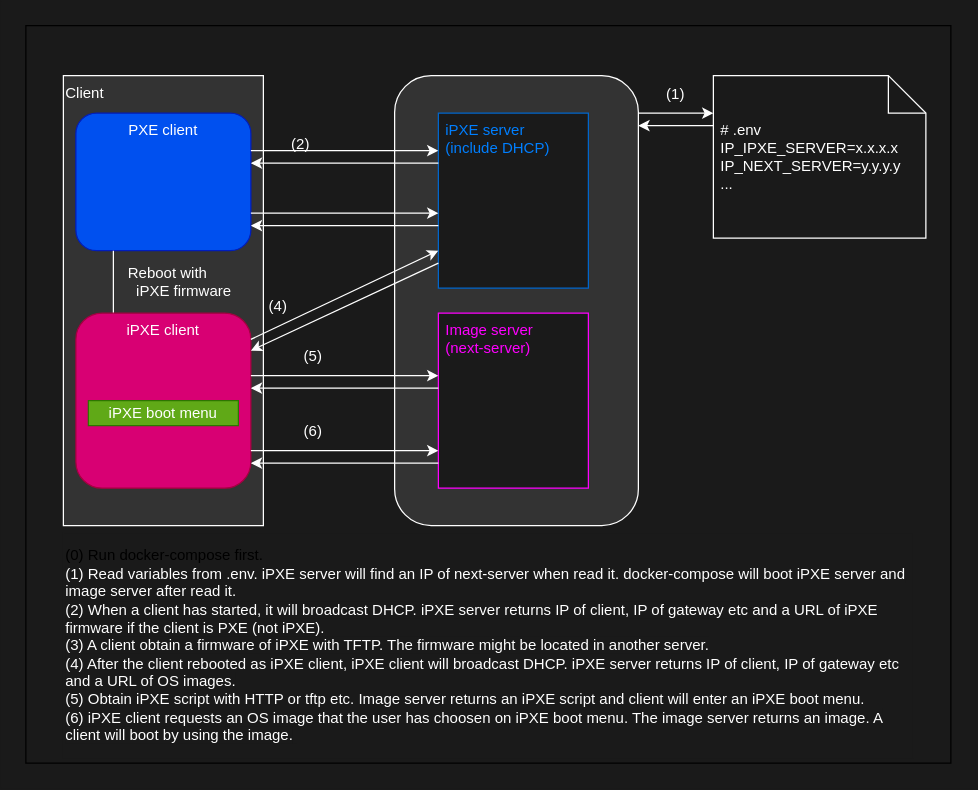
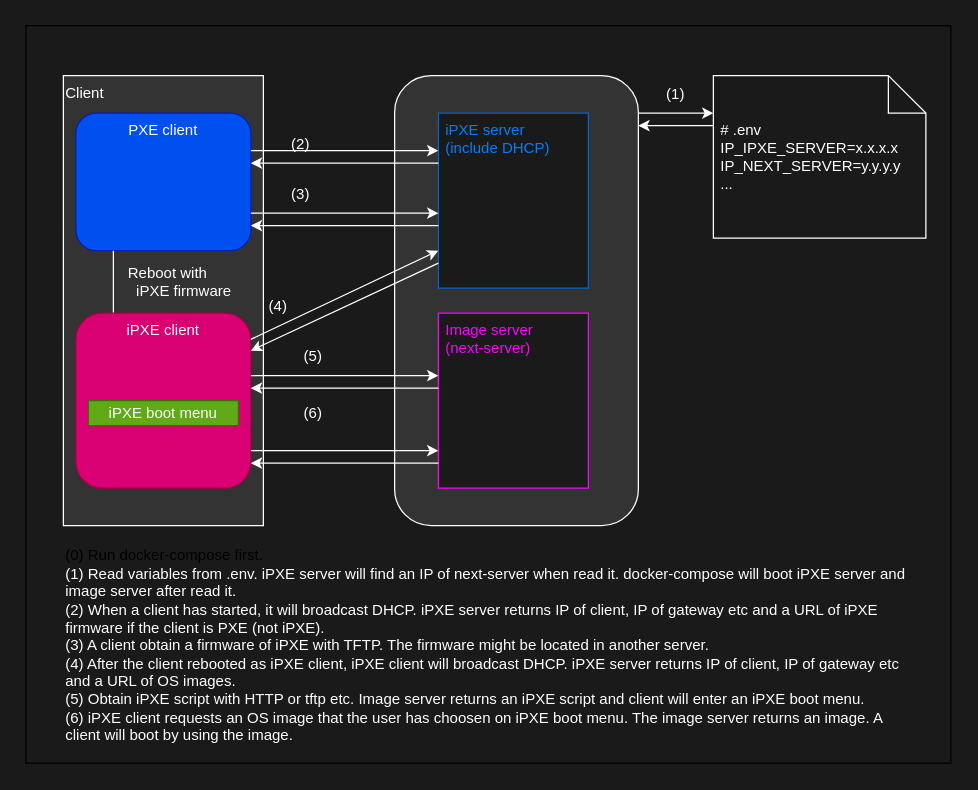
  <mxCell id="0" />
  <mxCell id="1" parent="0" />
  <mxCell id="2" value="" style="rounded=0;whiteSpace=wrap;html=1;fillColor=#1A1A1A;" parent="1" vertex="1"><mxGeometry x="20" y="20" width="740" height="590" as="geometry" /></mxCell>
  <mxCell id="3" value="" style="rounded=1;whiteSpace=wrap;html=1;align=left;fillColor=#333333;strokeColor=#FFFFFF;" parent="1" vertex="1"><mxGeometry x="315" y="60" width="195" height="360" as="geometry" /></mxCell>
  <mxCell id="4" value="&lt;font color=&quot;#ffffff&quot;&gt;Client&lt;/font&gt;" style="rounded=0;whiteSpace=wrap;html=1;horizontal=1;align=left;verticalAlign=top;fillColor=#333333;strokeColor=#FFFFFF;" parent="1" vertex="1"><mxGeometry x="50" y="60" width="160" height="360" as="geometry" /></mxCell>
  <mxCell id="5" value="PXE client" style="rounded=1;whiteSpace=wrap;html=1;verticalAlign=top;align=center;spacingLeft=0;fillColor=#0050ef;fontColor=#ffffff;strokeColor=#001DBC;" parent="1" vertex="1"><mxGeometry x="60" y="90" width="140" height="110" as="geometry" /></mxCell>
  <mxCell id="6" value="&lt;font color=&quot;#ffffff&quot;&gt;# .env&lt;br&gt;IP_IPXE_SERVER=x.x.x.x&lt;br&gt;IP_NEXT_SERVER=y.y.y.y&lt;br&gt;...&lt;/font&gt;" style="shape=note;whiteSpace=wrap;html=1;backgroundOutline=1;darkOpacity=0.05;align=left;spacingLeft=4;fillColor=#1A1A1A;strokeColor=#FFFFFF;" parent="1" vertex="1"><mxGeometry x="570" y="60" width="170" height="130" as="geometry" /></mxCell>
  <mxCell id="7" value="" style="endArrow=classic;html=1;rounded=0;strokeColor=#FFFFFF;" parent="1" edge="1"><mxGeometry width="50" height="50" relative="1" as="geometry"><mxPoint x="510" y="90" as="sourcePoint" /><mxPoint x="570" y="90" as="targetPoint" /></mxGeometry></mxCell>
  <mxCell id="8" value="&lt;font color=&quot;#ffffff&quot; style=&quot;font-size: 12px;&quot;&gt;(1)&lt;/font&gt;" style="text;html=1;strokeColor=none;fillColor=none;align=center;verticalAlign=middle;whiteSpace=wrap;rounded=0;" parent="1" vertex="1"><mxGeometry x="520" y="60" width="40" height="30" as="geometry" /></mxCell>
  <mxCell id="9" value="" style="endArrow=classic;html=1;rounded=0;strokeColor=#FFFFFF;" parent="1" edge="1"><mxGeometry width="50" height="50" relative="1" as="geometry"><mxPoint x="570" y="100" as="sourcePoint" /><mxPoint x="510" y="100" as="targetPoint" /></mxGeometry></mxCell>
  <mxCell id="10" value="&lt;font color=&quot;#007fff&quot;&gt;iPXE server&lt;br&gt;(include DHCP)&lt;br&gt;&lt;/font&gt;" style="rounded=0;whiteSpace=wrap;html=1;verticalAlign=top;align=left;spacingLeft=4;strokeColor=#0066CC;fillColor=#1A1A1A;" parent="1" vertex="1"><mxGeometry x="350" y="90" width="120" height="140" as="geometry" /></mxCell>
  <mxCell id="11" value="&lt;font color=&quot;#ff00ff&quot;&gt;Image server&lt;br&gt;(next-server)&lt;/font&gt;" style="rounded=0;whiteSpace=wrap;html=1;verticalAlign=top;align=left;spacingLeft=4;strokeColor=#FF00FF;fillColor=#1A1A1A;" parent="1" vertex="1"><mxGeometry x="350" y="250" width="120" height="140" as="geometry" /></mxCell>
  <mxCell id="12" value="&lt;font color=&quot;#ffffff&quot; style=&quot;font-size: 12px;&quot;&gt;(2)&lt;/font&gt;" style="text;html=1;strokeColor=none;fillColor=none;align=center;verticalAlign=middle;whiteSpace=wrap;rounded=0;" parent="1" vertex="1"><mxGeometry x="220" y="100" width="40" height="30" as="geometry" /></mxCell>
  <mxCell id="13" value="" style="endArrow=classic;html=1;rounded=0;strokeColor=#FFFFFF;" parent="1" edge="1"><mxGeometry width="50" height="50" relative="1" as="geometry"><mxPoint x="200" y="120" as="sourcePoint" /><mxPoint x="350" y="120" as="targetPoint" /></mxGeometry></mxCell>
  <mxCell id="14" value="" style="endArrow=classic;html=1;rounded=0;strokeColor=#FFFFFF;fillColor=#f5f5f5;" parent="1" edge="1"><mxGeometry width="50" height="50" relative="1" as="geometry"><mxPoint x="350" y="130" as="sourcePoint" /><mxPoint x="200" y="130" as="targetPoint" /></mxGeometry></mxCell>
+ <mxCell id="15" value="&lt;font color=&quot;#ffffff&quot; style=&quot;font-size: 12px;&quot;&gt;(3)&lt;/font&gt;" style="text;html=1;strokeColor=none;fillColor=none;align=center;verticalAlign=middle;whiteSpace=wrap;rounded=0;" parent="1" vertex="1"><mxGeometry x="220" y="140" width="40" height="30" as="geometry" /></mxCell>
  <mxCell id="16" value="" style="endArrow=classic;html=1;rounded=0;strokeColor=#FFFFFF;" parent="1" edge="1"><mxGeometry width="50" height="50" relative="1" as="geometry"><mxPoint x="200" y="170" as="sourcePoint" /><mxPoint x="350" y="170" as="targetPoint" /></mxGeometry></mxCell>
  <mxCell id="17" value="" style="endArrow=classic;html=1;rounded=0;strokeColor=#FFFFFF;" parent="1" edge="1"><mxGeometry width="50" height="50" relative="1" as="geometry"><mxPoint x="350" y="180" as="sourcePoint" /><mxPoint x="200" y="180" as="targetPoint" /></mxGeometry></mxCell>
  <mxCell id="18" value="" style="endArrow=classic;html=1;rounded=0;strokeColor=#FFFFFF;" parent="1" edge="1"><mxGeometry width="50" height="50" relative="1" as="geometry"><mxPoint x="90" y="200" as="sourcePoint" /><mxPoint x="90" y="260" as="targetPoint" /></mxGeometry></mxCell>
  <mxCell id="19" value="&lt;font color=&quot;#ffffff&quot;&gt;Reboot with &lt;br&gt;&amp;nbsp; iPXE firmware&lt;/font&gt;" style="text;html=1;strokeColor=none;fillColor=none;align=left;verticalAlign=middle;whiteSpace=wrap;rounded=0;" parent="1" vertex="1"><mxGeometry x="100" y="210" width="110" height="30" as="geometry" /></mxCell>
  <mxCell id="20" value="iPXE client" style="rounded=1;whiteSpace=wrap;html=1;verticalAlign=top;align=center;spacingLeft=0;fillColor=#d80073;fontColor=#ffffff;strokeColor=#A50040;" parent="1" vertex="1"><mxGeometry x="60" y="250" width="140" height="140" as="geometry" /></mxCell>
  <mxCell id="21" value="&lt;font color=&quot;#ffffff&quot; style=&quot;font-size: 12px;&quot;&gt;(4)&lt;/font&gt;" style="text;html=1;strokeColor=none;fillColor=none;align=center;verticalAlign=middle;whiteSpace=wrap;rounded=0;" parent="1" vertex="1"><mxGeometry x="202" y="230" width="40" height="30" as="geometry" /></mxCell>
  <mxCell id="22" value="" style="endArrow=classic;html=1;rounded=0;strokeColor=#FFFFFF;" parent="1" edge="1"><mxGeometry width="50" height="50" relative="1" as="geometry"><mxPoint x="200" y="271" as="sourcePoint" /><mxPoint x="350" y="200" as="targetPoint" /></mxGeometry></mxCell>
  <mxCell id="23" value="" style="endArrow=classic;html=1;rounded=0;strokeColor=#FFFFFF;" parent="1" edge="1"><mxGeometry width="50" height="50" relative="1" as="geometry"><mxPoint x="350" y="210" as="sourcePoint" /><mxPoint x="200" y="280" as="targetPoint" /></mxGeometry></mxCell>
  <mxCell id="24" value="&lt;font color=&quot;#ffffff&quot; style=&quot;font-size: 12px;&quot;&gt;(5)&lt;/font&gt;" style="text;html=1;strokeColor=none;fillColor=none;align=center;verticalAlign=middle;whiteSpace=wrap;rounded=0;" parent="1" vertex="1"><mxGeometry x="230" y="270" width="40" height="30" as="geometry" /></mxCell>
  <mxCell id="25" value="" style="endArrow=classic;html=1;rounded=0;strokeColor=#FFFFFF;" parent="1" edge="1"><mxGeometry width="50" height="50" relative="1" as="geometry"><mxPoint x="200" y="300" as="sourcePoint" /><mxPoint x="350" y="300" as="targetPoint" /></mxGeometry></mxCell>
  <mxCell id="26" value="" style="endArrow=classic;html=1;rounded=0;strokeColor=#FFFFFF;" parent="1" edge="1"><mxGeometry width="50" height="50" relative="1" as="geometry"><mxPoint x="350" y="310" as="sourcePoint" /><mxPoint x="200" y="310" as="targetPoint" /></mxGeometry></mxCell>
  <mxCell id="27" value="iPXE boot menu" style="rounded=0;whiteSpace=wrap;html=1;fillColor=#60a917;fontColor=#ffffff;strokeColor=#2D7600;" parent="1" vertex="1"><mxGeometry x="70" y="320" width="120" height="20" as="geometry" /></mxCell>
- <mxCell id="28" value="&lt;font color=&quot;#ffffff&quot; style=&quot;font-size: 12px;&quot;&gt;(6)&lt;/font&gt;" style="text;html=1;strokeColor=none;fillColor=none;align=center;verticalAlign=middle;whiteSpace=wrap;rounded=0;" parent="1" vertex="1"><mxGeometry x="230" y="330" width="40" height="30" as="geometry" /></mxCell>
+ <mxCell id="28" value="&lt;font color=&quot;#ffffff&quot; style=&quot;font-size: 12px;&quot;&gt;(6)&lt;/font&gt;" style="text;html=1;strokeColor=none;fillColor=none;align=center;verticalAlign=middle;whiteSpace=wrap;rounded=0;" parent="1" vertex="1"><mxGeometry x="230" y="315" width="40" height="30" as="geometry" /></mxCell>
  <mxCell id="29" value="" style="endArrow=classic;html=1;rounded=0;strokeColor=#FFFFFF;" parent="1" edge="1"><mxGeometry width="50" height="50" relative="1" as="geometry"><mxPoint x="200" y="360" as="sourcePoint" /><mxPoint x="350" y="360" as="targetPoint" /></mxGeometry></mxCell>
  <mxCell id="30" value="" style="endArrow=classic;html=1;rounded=0;strokeColor=#FFFFFF;" parent="1" edge="1"><mxGeometry width="50" height="50" relative="1" as="geometry"><mxPoint x="350" y="370" as="sourcePoint" /><mxPoint x="200" y="370" as="targetPoint" /></mxGeometry></mxCell>
  <mxCell id="31" value="(0) Run docker-compose first.&lt;br style=&quot;color: rgb(255, 255, 255); background-color: rgb(26, 26, 26);&quot;&gt;&lt;span style=&quot;color: rgb(255, 255, 255); background-color: rgb(26, 26, 26);&quot;&gt;(1) Read variables from .env. iPXE server will find an IP of next-server when read it. docker-compose will boot iPXE server and image server after read it.&lt;/span&gt;&lt;br style=&quot;color: rgb(255, 255, 255); background-color: rgb(26, 26, 26);&quot;&gt;&lt;span style=&quot;color: rgb(255, 255, 255); background-color: rgb(26, 26, 26);&quot;&gt;(2) When a client has started, it will broadcast DHCP. iPXE server returns IP of client, IP of gateway etc and a URL of iPXE firmware if the client is PXE (not iPXE).&lt;/span&gt;&lt;br style=&quot;color: rgb(255, 255, 255); background-color: rgb(26, 26, 26);&quot;&gt;&lt;span style=&quot;color: rgb(255, 255, 255); background-color: rgb(26, 26, 26);&quot;&gt;(3) A client obtain a firmware of iPXE with TFTP. The firmware might be located in another server.&lt;/span&gt;&lt;br style=&quot;color: rgb(255, 255, 255); background-color: rgb(26, 26, 26);&quot;&gt;&lt;span style=&quot;color: rgb(255, 255, 255); background-color: rgb(26, 26, 26);&quot;&gt;(4) After the client rebooted as iPXE client, iPXE client will broadcast DHCP. iPXE server returns IP of client, IP of gateway etc and a URL of OS images.&lt;/span&gt;&lt;br style=&quot;color: rgb(255, 255, 255); background-color: rgb(26, 26, 26);&quot;&gt;&lt;span style=&quot;color: rgb(255, 255, 255); background-color: rgb(26, 26, 26);&quot;&gt;(5) Obtain iPXE script with HTTP or tftp etc. Image server returns an iPXE script and client will enter an iPXE boot menu.&lt;/span&gt;&lt;br style=&quot;color: rgb(255, 255, 255); background-color: rgb(26, 26, 26);&quot;&gt;&lt;div style=&quot;&quot;&gt;&lt;span style=&quot;color: rgb(255, 255, 255); background-color: rgb(26, 26, 26);&quot;&gt;(6) iPXE client requests an OS image that the user has choosen on iPXE boot menu. The image server returns an image. A client will boot by using the image.&lt;/span&gt;&lt;span style=&quot;color: rgb(255, 255, 255); background-color: rgb(26, 26, 26);&quot;&gt;&amp;nbsp;&lt;/span&gt;&lt;/div&gt;" style="rounded=0;whiteSpace=wrap;html=1;strokeColor=#1A1A1A;align=left;fillColor=#1A1A1A;" parent="1" vertex="1"><mxGeometry x="50" y="426" width="680" height="180" as="geometry" /></mxCell>
